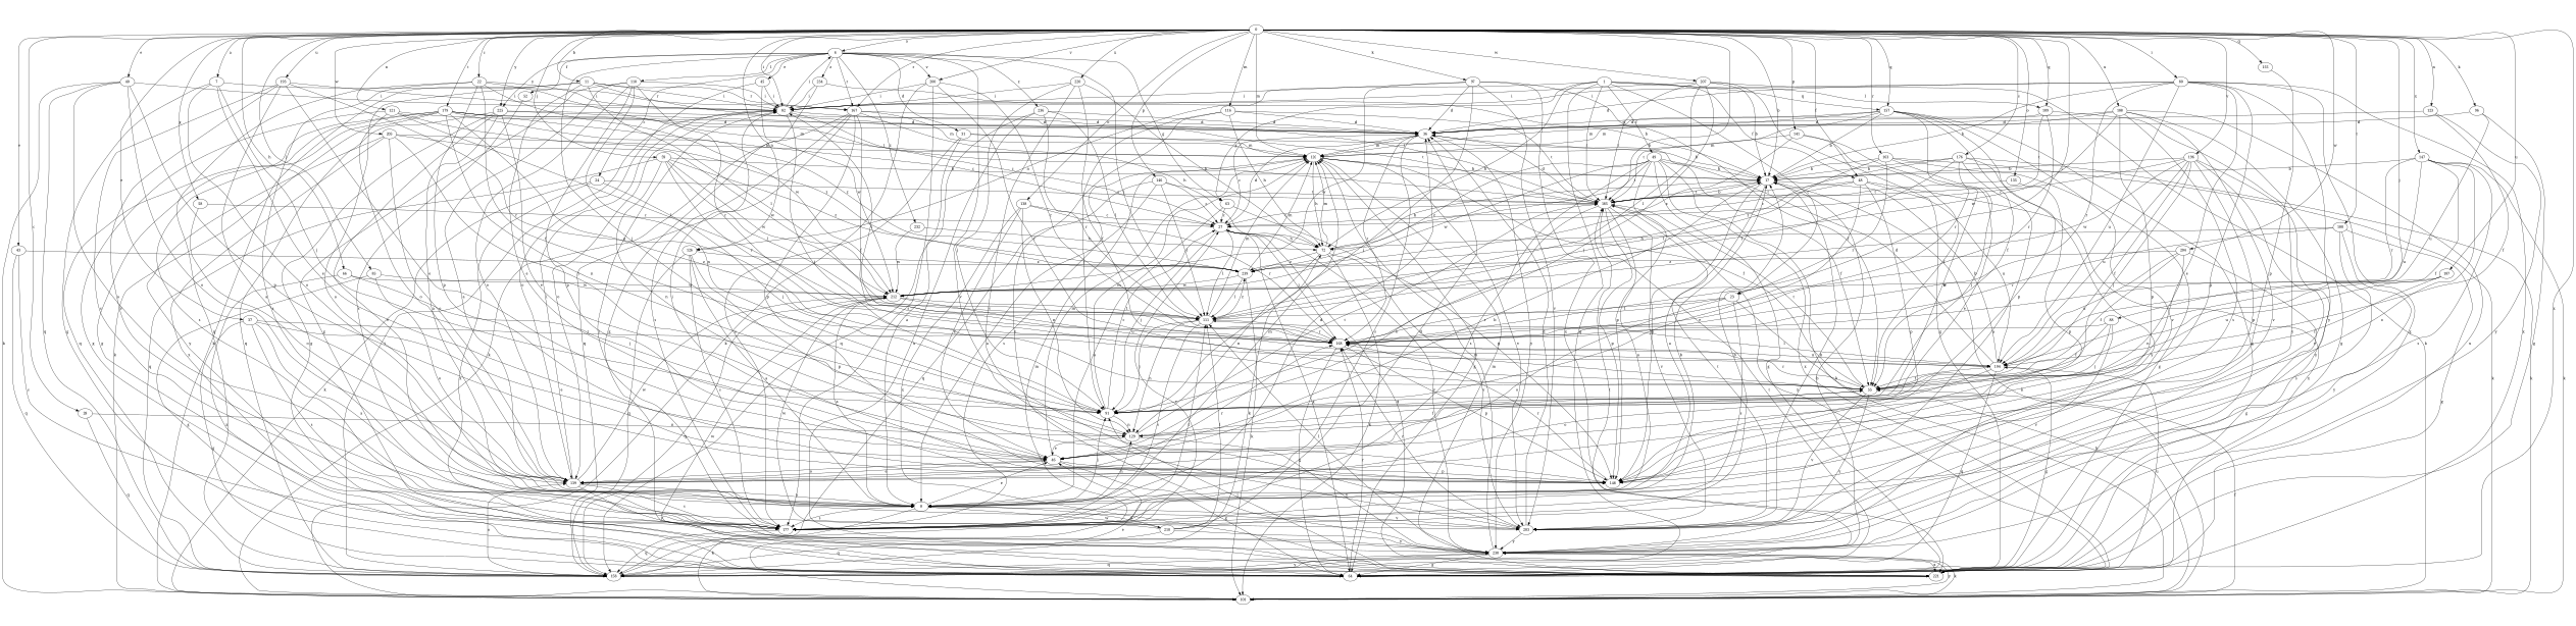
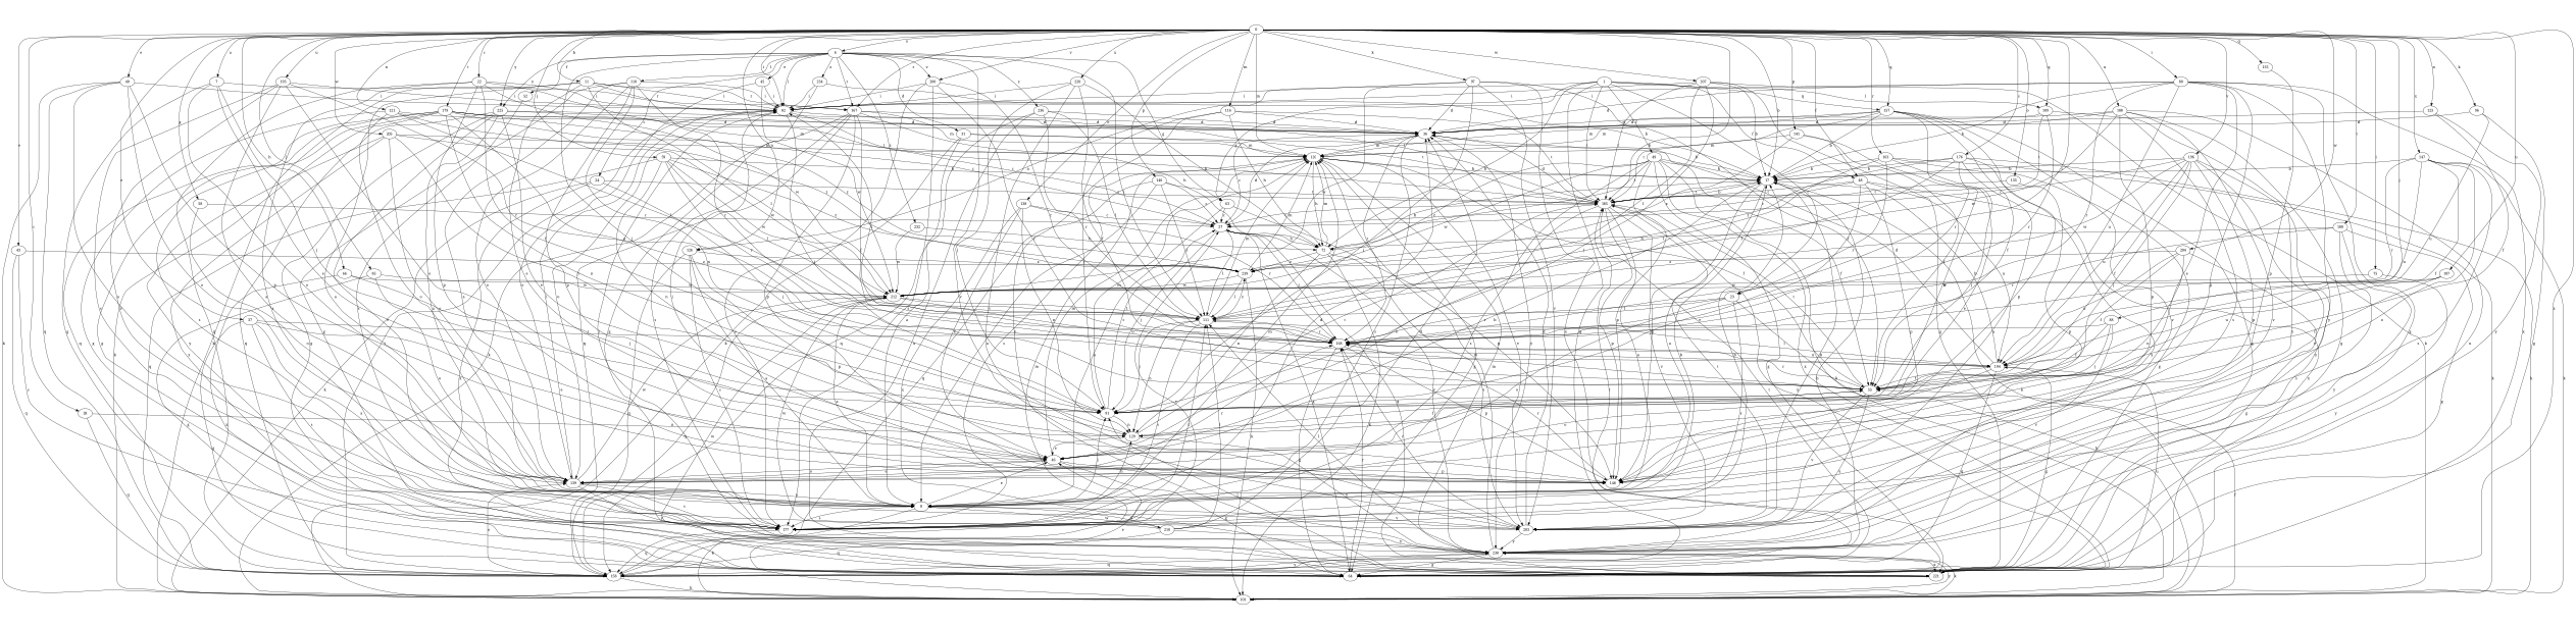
  strict digraph {
    fontname="Noto Serif"
    node [fontname="Noto Serif"]
    edge [fontname="Noto Serif"]
    n1 [label=6]
    0
    7
    11
    17
    n6 [label=28]
    22
    23
    37
    40
    43
    48
    58
    66
    72
+   75
    80
    82
    85
    88
    n21 [label=59]
    96
    97
    109
    116
    120
    121
    123
    126
    135
    138
    141
    146
    147
    155
    157
    163
    167
    176
    179
    180
    187
    188
    193
    196
    200
    204
    205
    207
    220
    221
    225
    63
    24
    31
    45
    52
    91
    110
    111
    203
    232
    234
    236
    46
    64
    139
    185
    8
    101
    148
    158
    129
    177
    55
    212
    168
    239
    27
    194
    230
    36
    1
    49
    210
-   82 -> n1 [label=i]
+   n1 -> 82 [label=i]
    n1 -> 167 [label=r]
    n1 -> 200 [label=v]
    n1 -> 225 [label=y]
    n1 -> 63 [label=g]
    n1 -> 24 [label=c]
    n1 -> 31 [label=d]
    n1 -> 45 [label=e]
    n1 -> 52 [label=f]
    n1 -> 91 [label=j]
    n1 -> 110 [label=l]
    n1 -> 111 [label=l]
    n1 -> 203 [label=v]
    n1 -> 232 [label=z]
    n1 -> 234 [label=z]
    n1 -> 236 [label=z]
    0 -> n1 [label=a]
    0 -> 7 [label=a]
    0 -> 11 [label=b]
    0 -> 17 [label=b]
    0 -> n6 [label=c]
    0 -> 22 [label=c]
    0 -> 23 [label=c]
    0 -> 37 [label=e]
    0 -> 40 [label=e]
    0 -> 43 [label=e]
    0 -> 48 [label=f]
    0 -> 58 [label=g]
    0 -> 66 [label=h]
    0 -> 72 [label=h]
+   0 -> 75 [label=i]
    0 -> 80 [label=i]
    0 -> 82 [label=i]
    0 -> 85 [label=j]
    0 -> 88 [label=j]
    0 -> n21 [label=j]
    0 -> 96 [label=k]
    0 -> 97 [label=k]
    0 -> 109 [label=q]
    0 -> 116 [label=m]
    0 -> 120 [label=m]
    0 -> 121 [label=n]
    0 -> 123 [label=n]
    0 -> 126 [label=n]
    0 -> 135 [label=o]
    0 -> 138 [label=o]
    0 -> 141 [label=p]
    0 -> 146 [label=p]
    0 -> 147 [label=x]
    0 -> 155 [label=q]
    0 -> 157 [label=q]
    0 -> 163 [label=r]
    0 -> 167 [label=r]
    0 -> 176 [label=s]
    0 -> 179 [label=t]
    0 -> 180 [label=t]
    0 -> 187 [label=u]
    0 -> 188 [label=u]
    0 -> 193 [label=u]
    0 -> 196 [label=v]
    0 -> 200 [label=v]
    0 -> 204 [label=w]
    0 -> 205 [label=w]
    0 -> 207 [label=w]
    0 -> 220 [label=x]
    0 -> 221 [label=x]
    0 -> 225 [label=y]
    7 -> 167 [label=r]
    7 -> 91 [label=j]
    7 -> 46 [label=e]
    7 -> 64 [label=g]
    7 -> 139 [label=o]
    11 -> 82 [label=i]
    11 -> 167 [label=r]
    11 -> 111 [label=l]
    11 -> 46 [label=e]
    11 -> 185 [label=t]
    11 -> 8 [label=a]
    11 -> 101 [label=k]
    17 -> 185 [label=t]
    17 -> 8 [label=a]
    17 -> 101 [label=k]
    17 -> 148 [label=p]
    n6 -> 158 [label=q]
    n6 -> 129 [label=n]
    22 -> 82 [label=i]
    22 -> 185 [label=t]
    22 -> 148 [label=p]
    22 -> 158 [label=q]
    22 -> 177 [label=s]
    22 -> 55 [label=f]
    22 -> 212 [label=w]
    23 -> 111 [label=l]
    23 -> 139 [label=o]
    23 -> 101 [label=k]
    23 -> 177 [label=s]
    23 -> 168 [label=r]
    37 -> 46 [label=e]
    37 -> 64 [label=g]
    37 -> 8 [label=a]
    37 -> 177 [label=s]
    37 -> 168 [label=r]
    40 -> 82 [label=i]
    40 -> 139 [label=o]
    40 -> 8 [label=a]
    40 -> 101 [label=k]
    40 -> 148 [label=p]
    40 -> 158 [label=q]
    43 -> 158 [label=q]
    43 -> 177 [label=s]
    43 -> 239 [label=z]
    48 -> 221 [label=x]
    48 -> 46 [label=e]
    48 -> 185 [label=t]
    48 -> 148 [label=p]
    48 -> 27 [label=c]
    48 -> 194 [label=u]
    58 -> 139 [label=o]
    58 -> 27 [label=c]
    66 -> 221 [label=x]
    66 -> 91 [label=j]
    66 -> 212 [label=w]
    72 -> 17 [label=b]
    72 -> 120 [label=m]
    72 -> 203 [label=v]
    72 -> 101 [label=k]
    72 -> 129 [label=n]
    72 -> 239 [label=z]
+   75 -> 212 [label=w]
+   75 -> 230 [label=y]
    80 -> 17 [label=b]
    80 -> 82 [label=i]
    80 -> 221 [label=x]
    80 -> 46 [label=e]
    80 -> 64 [label=g]
    80 -> 148 [label=p]
    80 -> 168 [label=r]
    80 -> 194 [label=u]
    80 -> 230 [label=y]
    80 -> 36 [label=d]
    82 -> 91 [label=j]
    82 -> 139 [label=o]
    82 -> 27 [label=c]
    82 -> 36 [label=d]
    85 -> 64 [label=g]
    85 -> 139 [label=o]
    85 -> 212 [label=w]
    88 -> 91 [label=j]
    88 -> 203 [label=v]
    88 -> 55 [label=f]
    88 -> 168 [label=r]
    n21 -> 17 [label=b]
    n21 -> 111 [label=l]
    n21 -> 158 [label=q]
    n21 -> 129 [label=n]
    n21 -> 212 [label=w]
    n21 -> 168 [label=r]
    n21 -> 239 [label=z]
    96 -> 64 [label=g]
    96 -> 194 [label=u]
    96 -> 36 [label=d]
    97 -> 82 [label=i]
    97 -> 221 [label=x]
    97 -> 91 [label=j]
    97 -> 203 [label=v]
    97 -> 55 [label=f]
    97 -> 212 [label=w]
    97 -> 36 [label=d]
    109 -> 185 [label=t]
    109 -> 168 [label=r]
    109 -> 230 [label=y]
    109 -> 36 [label=d]
    116 -> 72 [label=h]
    116 -> 91 [label=j]
    116 -> 185 [label=t]
    116 -> 230 [label=y]
    116 -> 36 [label=d]
    120 -> 17 [label=b]
    120 -> 72 [label=h]
    120 -> 203 [label=v]
    120 -> 64 [label=g]
    120 -> 177 [label=s]
    120 -> 55 [label=f]
    121 -> 111 [label=l]
    121 -> 64 [label=g]
    121 -> 139 [label=o]
    121 -> 239 [label=z]
    121 -> 36 [label=d]
    123 -> 55 [label=f]
    123 -> 230 [label=y]
    123 -> 36 [label=d]
    126 -> 8 [label=a]
    126 -> 148 [label=p]
    126 -> 158 [label=q]
    126 -> 177 [label=s]
    126 -> 239 [label=z]
    135 -> 185 [label=t]
    135 -> 148 [label=p]
    138 -> 221 [label=x]
    138 -> 46 [label=e]
    138 -> 129 [label=n]
    138 -> 168 [label=r]
    138 -> 27 [label=c]
    141 -> 120 [label=m]
    141 -> 129 [label=n]
    141 -> 55 [label=f]
    141 -> 239 [label=z]
    146 -> 111 [label=l]
    146 -> 185 [label=t]
    146 -> 8 [label=a]
    146 -> 158 [label=q]
    146 -> 27 [label=c]
    147 -> 17 [label=b]
    147 -> 139 [label=o]
    147 -> 101 [label=k]
    147 -> 177 [label=s]
    147 -> 55 [label=f]
    147 -> 168 [label=r]
    147 -> 194 [label=u]
    155 -> 148 [label=p]
    157 -> 17 [label=b]
    157 -> 120 [label=m]
    157 -> 203 [label=v]
    157 -> 64 [label=g]
    157 -> 185 [label=t]
    157 -> 148 [label=p]
    157 -> 55 [label=f]
    157 -> 168 [label=r]
    157 -> 36 [label=d]
    163 -> 17 [label=b]
    163 -> 111 [label=l]
    163 -> 46 [label=e]
    163 -> 64 [label=g]
    163 -> 101 [label=k]
    163 -> 168 [label=r]
    167 -> 72 [label=h]
    167 -> 120 [label=m]
    167 -> 101 [label=k]
    167 -> 148 [label=p]
    167 -> 158 [label=q]
    167 -> 177 [label=s]
    167 -> 55 [label=f]
    167 -> 36 [label=d]
    176 -> 17 [label=b]
    176 -> 91 [label=j]
    176 -> 111 [label=l]
    176 -> 8 [label=a]
    176 -> 101 [label=k]
    176 -> 239 [label=z]
    176 -> 230 [label=y]
    179 -> 120 [label=m]
    179 -> 64 [label=g]
    179 -> 101 [label=k]
    179 -> 158 [label=q]
    179 -> 129 [label=n]
    179 -> 177 [label=s]
    179 -> 239 [label=z]
    179 -> 27 [label=c]
    179 -> 194 [label=u]
    179 -> 36 [label=d]
    180 -> 72 [label=h]
    180 -> 64 [label=g]
    180 -> 177 [label=s]
    180 -> 168 [label=r]
    180 -> 230 [label=y]
    187 -> 55 [label=f]
    187 -> 212 [label=w]
    187 -> 194 [label=u]
    188 -> 120 [label=m]
    188 -> 221 [label=x]
    188 -> 203 [label=v]
    188 -> 64 [label=g]
    188 -> 148 [label=p]
    188 -> 177 [label=s]
    188 -> 212 [label=w]
    188 -> 36 [label=d]
    193 -> 82 [label=i]
    193 -> 203 [label=v]
    193 -> 46 [label=e]
    193 -> 8 [label=a]
    193 -> 177 [label=s]
    193 -> 168 [label=r]
    196 -> 17 [label=b]
    196 -> 91 [label=j]
    196 -> 203 [label=v]
    196 -> 148 [label=p]
    196 -> 55 [label=f]
    196 -> 212 [label=w]
    196 -> 27 [label=c]
    196 -> 194 [label=u]
    196 -> 230 [label=y]
    200 -> 82 [label=i]
    200 -> 101 [label=k]
    200 -> 177 [label=s]
    200 -> 55 [label=f]
    200 -> 168 [label=r]
    204 -> 64 [label=g]
    204 -> 129 [label=n]
    204 -> 55 [label=f]
    204 -> 239 [label=z]
    204 -> 194 [label=u]
    205 -> 120 [label=m]
    205 -> 221 [label=x]
    205 -> 91 [label=j]
    205 -> 139 [label=o]
    205 -> 212 [label=w]
    205 -> 230 [label=y]
    207 -> 17 [label=b]
    207 -> 82 [label=i]
    207 -> 91 [label=j]
    207 -> 111 [label=l]
    207 -> 64 [label=g]
    207 -> 185 [label=t]
    207 -> 101 [label=k]
    220 -> 72 [label=h]
    220 -> 82 [label=i]
    220 -> 91 [label=j]
    220 -> 203 [label=v]
    220 -> 55 [label=f]
    221 -> 120 [label=m]
    221 -> 91 [label=j]
    221 -> 27 [label=c]
    221 -> 194 [label=u]
    225 -> 203 [label=v]
    225 -> 46 [label=e]
    225 -> 64 [label=g]
    225 -> 185 [label=t]
    225 -> 8 [label=a]
    225 -> 158 [label=q]
    225 -> 36 [label=d]
    63 -> 8 [label=a]
    63 -> 148 [label=p]
    63 -> 27 [label=c]
    24 -> 221 [label=x]
    24 -> 91 [label=j]
    24 -> 185 [label=t]
    24 -> 101 [label=k]
    31 -> 17 [label=b]
    31 -> 120 [label=m]
    31 -> 8 [label=a]
    31 -> 177 [label=s]
    45 -> 82 [label=i]
    45 -> 139 [label=o]
    45 -> 212 [label=w]
    52 -> 177 [label=s]
    91 -> 120 [label=m]
    91 -> 129 [label=n]
    91 -> 27 [label=c]
    110 -> 82 [label=i]
    110 -> 64 [label=g]
    110 -> 139 [label=o]
    110 -> 8 [label=a]
    110 -> 148 [label=p]
    110 -> 129 [label=n]
    110 -> 168 [label=r]
    111 -> 120 [label=m]
    111 -> 91 [label=j]
    111 -> 129 [label=n]
    111 -> 177 [label=s]
    111 -> 168 [label=r]
    111 -> 239 [label=z]
    203 -> 17 [label=b]
    203 -> 185 [label=t]
    203 -> 168 [label=r]
    203 -> 230 [label=y]
    203 -> 36 [label=d]
    232 -> 72 [label=h]
    232 -> 212 [label=w]
    234 -> 17 [label=b]
    234 -> 82 [label=i]
    234 -> 64 [label=g]
    236 -> 221 [label=x]
    236 -> 111 [label=l]
    236 -> 158 [label=q]
    236 -> 168 [label=r]
    236 -> 36 [label=d]
    46 -> 17 [label=b]
    46 -> 120 [label=m]
    46 -> 64 [label=g]
    46 -> 139 [label=o]
    46 -> 148 [label=p]
    64 -> 185 [label=t]
    64 -> 212 [label=w]
    64 -> 168 [label=r]
    139 -> 82 [label=i]
    139 -> 46 [label=e]
    139 -> 8 [label=a]
    139 -> 177 [label=s]
    139 -> 212 [label=w]
    139 -> 168 [label=r]
    139 -> 230 [label=y]
    185 -> 17 [label=b]
    185 -> 221 [label=x]
    185 -> 203 [label=v]
    185 -> 46 [label=e]
    185 -> 8 [label=a]
    185 -> 148 [label=p]
    185 -> 27 [label=c]
    185 -> 36 [label=d]
    8 -> 120 [label=m]
    8 -> 91 [label=j]
    8 -> 203 [label=v]
    8 -> 46 [label=e]
    8 -> 101 [label=k]
    8 -> 129 [label=n]
    8 -> 177 [label=s]
    8 -> 36 [label=d]
    8 -> 210 [label=w]
    101 -> 46 [label=e]
    101 -> 55 [label=f]
    101 -> 230 [label=y]
    148 -> 82 [label=i]
    148 -> 168 [label=r]
    158 -> 17 [label=b]
    158 -> 82 [label=i]
    158 -> 120 [label=m]
    158 -> 139 [label=o]
    158 -> 185 [label=t]
-   158 -> 72 [label=k]
+   158 -> 101 [label=k]
    158 -> 27 [label=c]
    158 -> 230 [label=y]
    129 -> 46 [label=e]
    129 -> 185 [label=t]
    129 -> 55 [label=f]
    129 -> 230 [label=y]
    177 -> 17 [label=b]
    177 -> 111 [label=l]
    177 -> 158 [label=q]
    55 -> 91 [label=j]
    55 -> 203 [label=v]
    55 -> 185 [label=t]
    55 -> 168 [label=r]
    55 -> 230 [label=y]
    212 -> 111 [label=l]
    212 -> 8 [label=a]
    212 -> 158 [label=q]
    212 -> 194 [label=u]
    168 -> 82 [label=i]
    168 -> 64 [label=g]
    168 -> 148 [label=p]
    168 -> 194 [label=u]
    239 -> 120 [label=m]
    239 -> 111 [label=l]
    239 -> 101 [label=k]
    239 -> 212 [label=w]
    27 -> 72 [label=h]
    27 -> 91 [label=j]
    27 -> 111 [label=l]
    27 -> 64 [label=g]
    27 -> 168 [label=i]
    27 -> 230 [label=y]
    27 -> 36 [label=d]
    194 -> 17 [label=b]
    194 -> 111 [label=l]
    194 -> 64 [label=g]
    194 -> 139 [label=o]
    194 -> 158 [label=q]
    194 -> 55 [label=f]
    194 -> 36 [label=d]
    230 -> 82 [label=i]
    230 -> 120 [label=m]
    230 -> 221 [label=x]
    230 -> 111 [label=l]
    230 -> 64 [label=g]
    230 -> 101 [label=k]
    230 -> 158 [label=q]
    36 -> 120 [label=m]
    36 -> 177 [label=s]
    36 -> 168 [label=r]
    36 -> 27 [label=c]
    36 -> 230 [label=y]
    1 -> 23 [label=c]
    1 -> 48 [label=f]
    1 -> 72 [label=h]
    1 -> 109 [label=l]
    1 -> 126 [label=n]
    1 -> 157 [label=q]
    1 -> 63 [label=g]
    1 -> 185 [label=t]
    1 -> 158 [label=q]
    1 -> 49 [label=f]
    49 -> 17 [label=b]
    49 -> 221 [label=x]
    49 -> 64 [label=g]
    49 -> 185 [label=t]
    49 -> 101 [label=k]
    49 -> 148 [label=p]
    49 -> 177 [label=s]
    49 -> 55 [label=f]
    49 -> 212 [label=w]
    49 -> 239 [label=z]
    210 -> 17 [label=b]
    210 -> 111 [label=l]
    210 -> 8 [label=a]
    210 -> 158 [label=q]
    210 -> 212 [label=w]
    210 -> 230 [label=y]
    210 -> 36 [label=d]
  }
